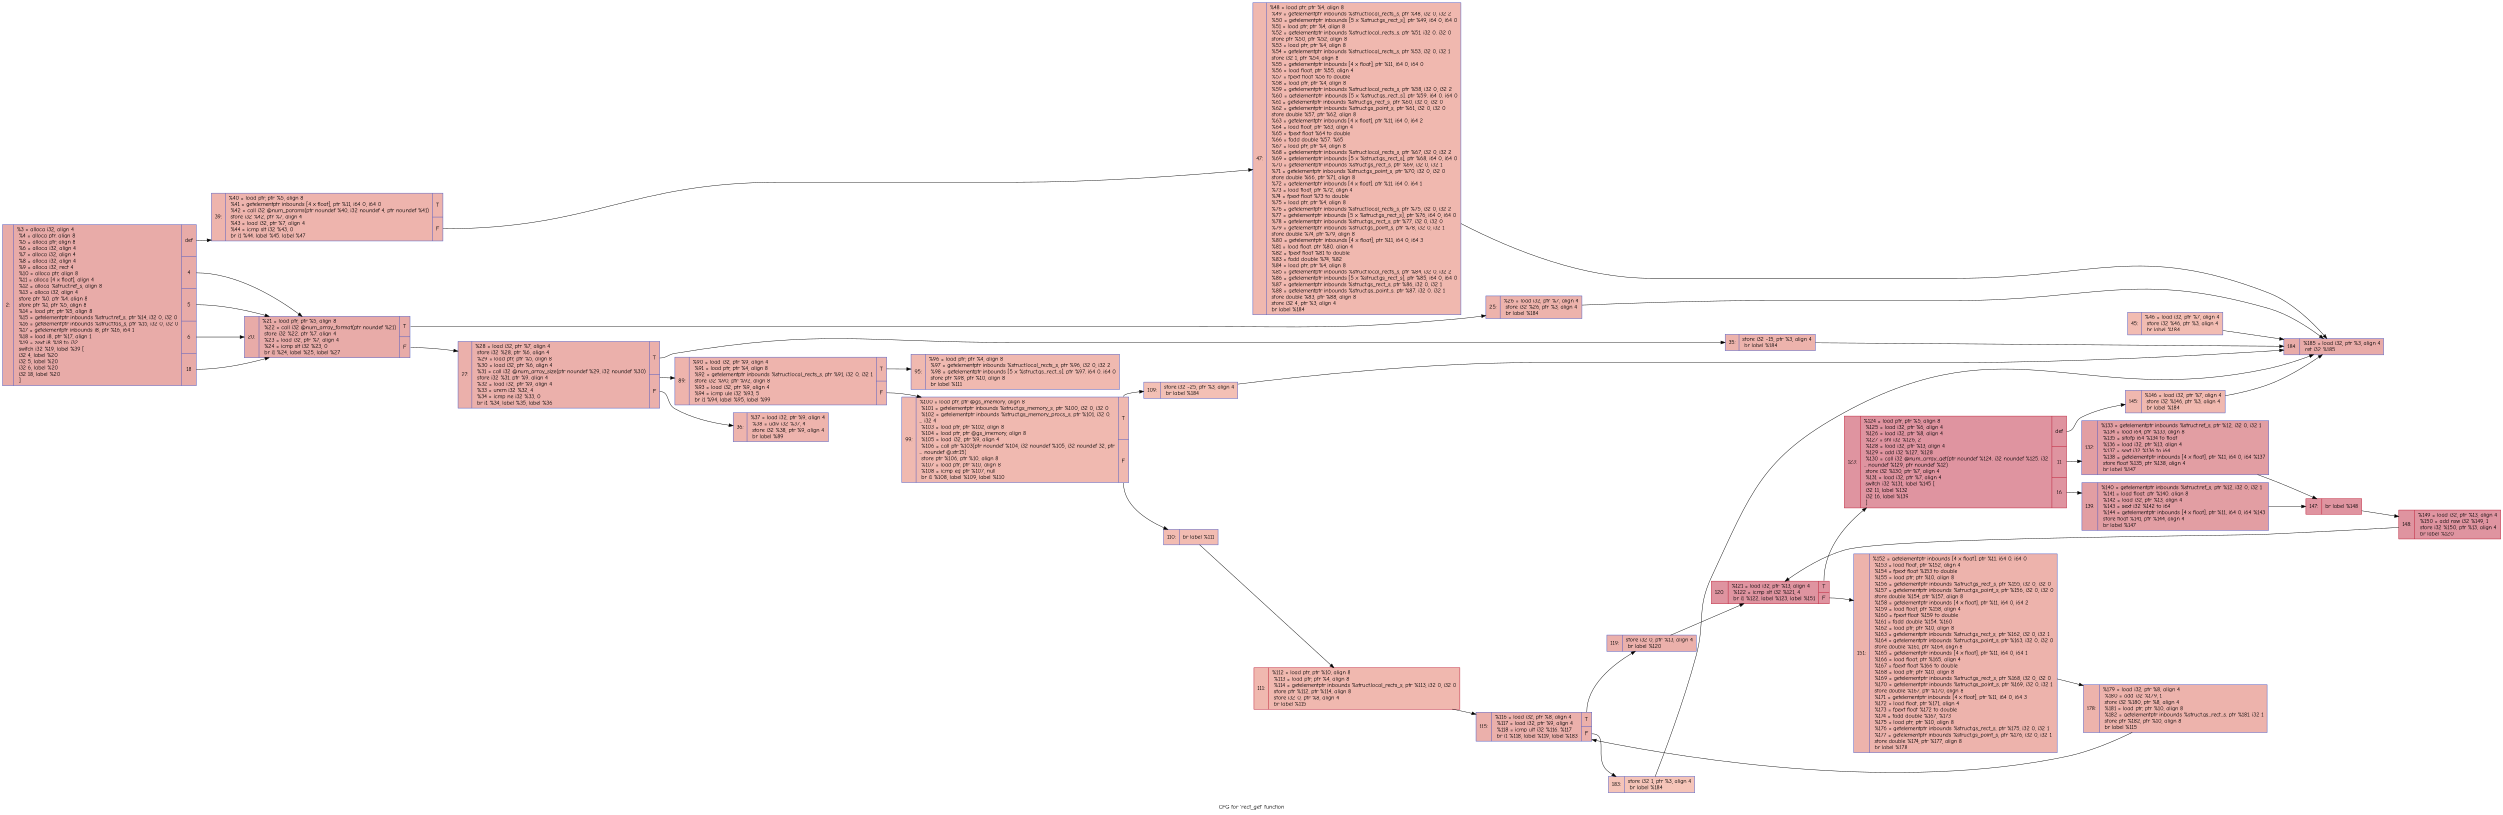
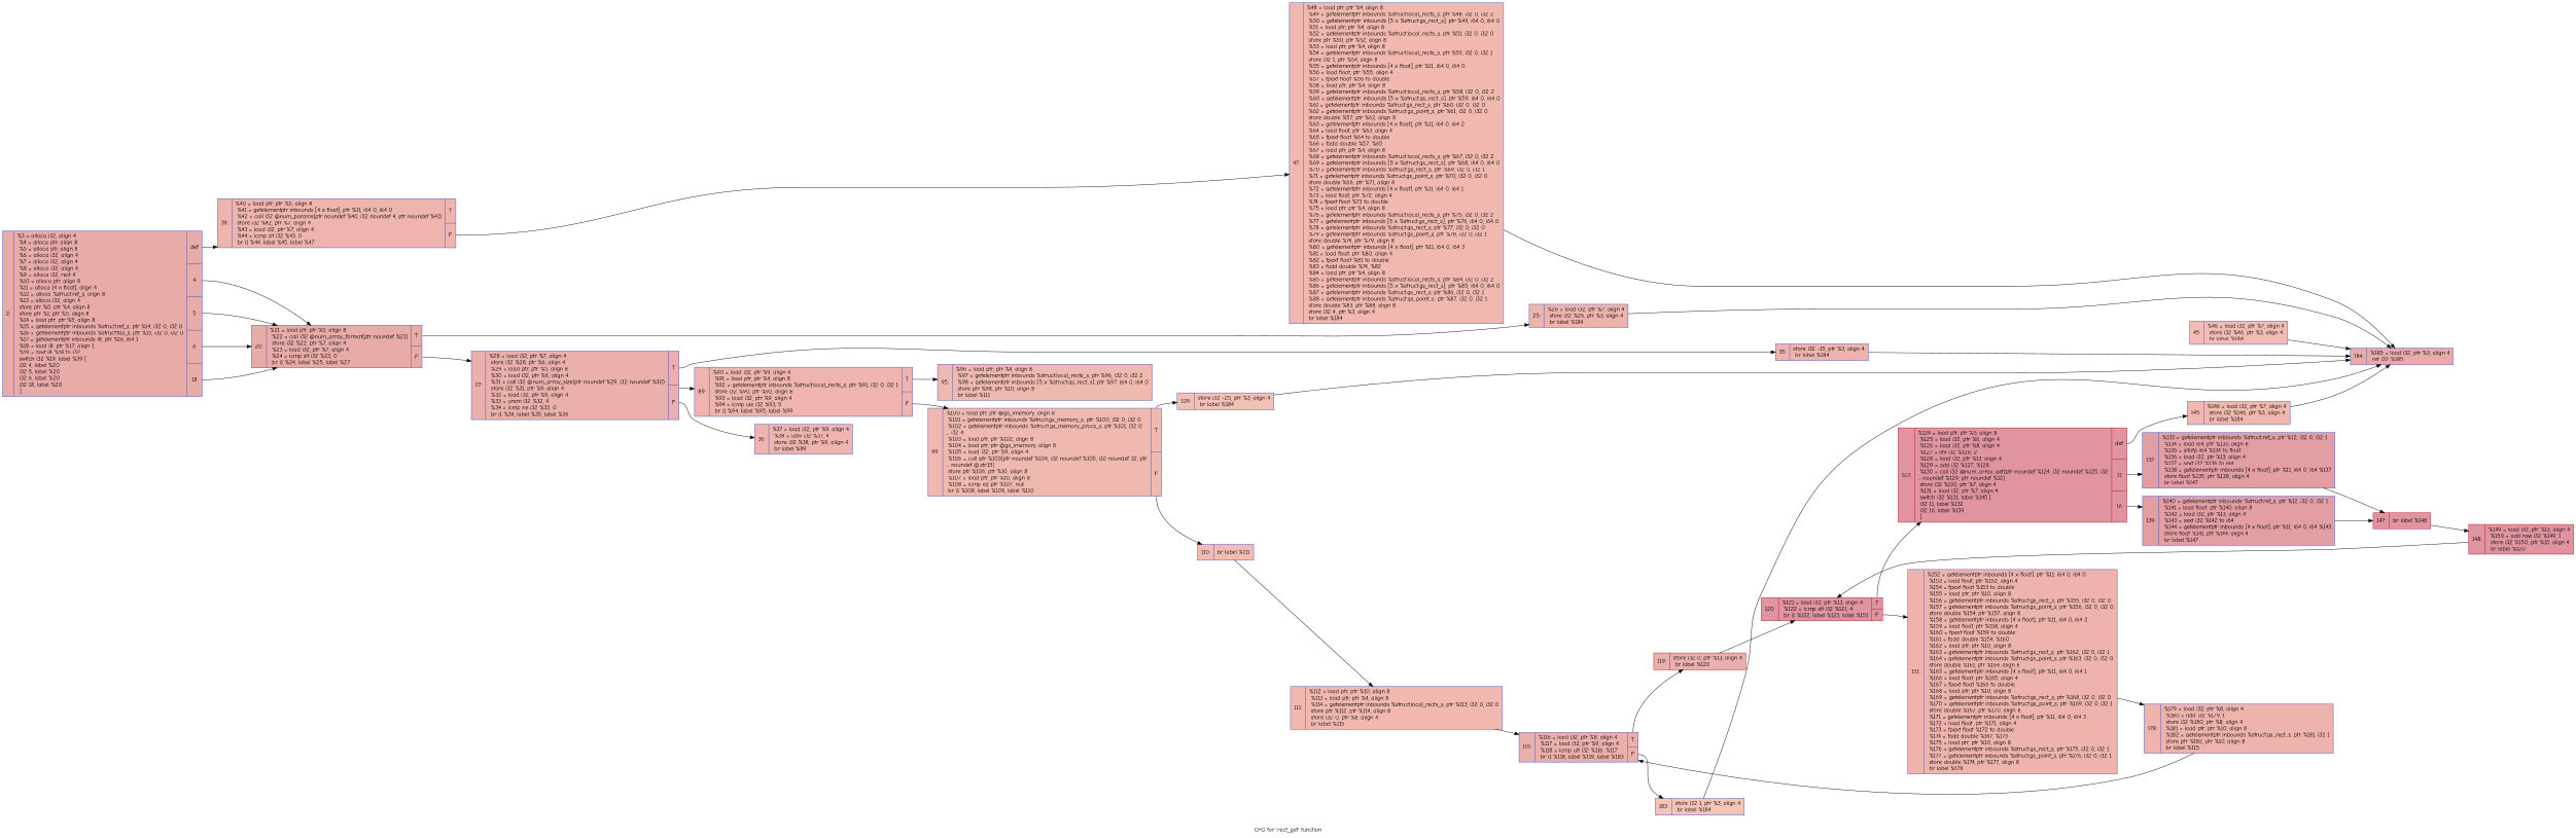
  digraph {
    fontname="Comic Neue"
    label="CFG for 'rect_get' function"
    rankdir=LR
    node [color="#3d50c3ff" fillcolor="#d6524470" fontname="Comic Neue" shape=record style=filled]
    edge [fontname="Comic Neue"]
    n1 [fillcolor="#cc403a70" label="{2:\l|  %3 = alloca i32, align 4\l  %4 = alloca ptr, align 8\l  %5 = alloca ptr, align 8\l  %6 = alloca i32, align 4\l  %7 = alloca i32, align 4\l  %8 = alloca i32, align 4\l  %9 = alloca i32, rect 4\l  %10 = alloca ptr, align 8\l  %11 = alloca [4 x float], align 4\l  %12 = alloca %struct.ref_s, align 8\l  %13 = alloca i32, align 4\l  store ptr %0, ptr %4, align 8\l  store ptr %1, ptr %5, align 8\l  %14 = load ptr, ptr %5, align 8\l  %15 = getelementptr inbounds %struct.ref_s, ptr %14, i32 0, i32 0\l  %16 = getelementptr inbounds %struct.tas_s, ptr %15, i32 0, i32 0\l  %17 = getelementptr inbounds i8, ptr %16, i64 1\l  %18 = load i8, ptr %17, align 1\l  %19 = zext i8 %18 to i32\l  switch i32 %19, label %39 [\l    i32 4, label %20\l    i32 5, label %20\l    i32 6, label %20\l    i32 18, label %20\l  ]\l|{<s0>def|<s1>4|<s2>5|<s3>6|<s4>18}}"]
    n2 [fillcolor="#d8564670" label="{39:\l|  %40 = load ptr, ptr %5, align 8\l  %41 = getelementptr inbounds [4 x float], ptr %11, i64 0, i64 0\l  %42 = call i32 @num_params(ptr noundef %40, i32 noundef 4, ptr noundef %41)\l  store i32 %42, ptr %7, align 4\l  %43 = load i32, ptr %7, align 4\l  %44 = icmp slt i32 %43, 0\l  br i1 %44, label %45, label %47\l|{<s0>T|<s1>F}}"]
    n3 [fillcolor="#cc403a70" label="{20:\l|  %21 = load ptr, ptr %5, align 8\l  %22 = call i32 @num_array_format(ptr noundef %21)\l  store i32 %22, ptr %7, align 4\l  %23 = load i32, ptr %7, align 4\l  %24 = icmp slt i32 %23, 0\l  br i1 %24, label %25, label %27\l|{<s0>T|<s1>F}}"]
    n4 [fillcolor="#dc5d4a70" label="{47:\l|  %48 = load ptr, ptr %4, align 8\l  %49 = getelementptr inbounds %struct.local_rects_s, ptr %48, i32 0, i32 2\l  %50 = getelementptr inbounds [5 x %struct.gs_rect_s], ptr %49, i64 0, i64 0\l  %51 = load ptr, ptr %4, align 8\l  %52 = getelementptr inbounds %struct.local_rects_s, ptr %51, i32 0, i32 0\l  store ptr %50, ptr %52, align 8\l  %53 = load ptr, ptr %4, align 8\l  %54 = getelementptr inbounds %struct.local_rects_s, ptr %53, i32 0, i32 1\l  store i32 1, ptr %54, align 8\l  %55 = getelementptr inbounds [4 x float], ptr %11, i64 0, i64 0\l  %56 = load float, ptr %55, align 4\l  %57 = fpext float %56 to double\l  %58 = load ptr, ptr %4, align 8\l  %59 = getelementptr inbounds %struct.local_rects_s, ptr %58, i32 0, i32 2\l  %60 = getelementptr inbounds [5 x %struct.gs_rect_s], ptr %59, i64 0, i64 0\l  %61 = getelementptr inbounds %struct.gs_rect_s, ptr %60, i32 0, i32 0\l  %62 = getelementptr inbounds %struct.gs_point_s, ptr %61, i32 0, i32 0\l  store double %57, ptr %62, align 8\l  %63 = getelementptr inbounds [4 x float], ptr %11, i64 0, i64 2\l  %64 = load float, ptr %63, align 4\l  %65 = fpext float %64 to double\l  %66 = fadd double %57, %65\l  %67 = load ptr, ptr %4, align 8\l  %68 = getelementptr inbounds %struct.local_rects_s, ptr %67, i32 0, i32 2\l  %69 = getelementptr inbounds [5 x %struct.gs_rect_s], ptr %68, i64 0, i64 0\l  %70 = getelementptr inbounds %struct.gs_rect_s, ptr %69, i32 0, i32 1\l  %71 = getelementptr inbounds %struct.gs_point_s, ptr %70, i32 0, i32 0\l  store double %66, ptr %71, align 8\l  %72 = getelementptr inbounds [4 x float], ptr %11, i64 0, i64 1\l  %73 = load float, ptr %72, align 4\l  %74 = fpext float %73 to double\l  %75 = load ptr, ptr %4, align 8\l  %76 = getelementptr inbounds %struct.local_rects_s, ptr %75, i32 0, i32 2\l  %77 = getelementptr inbounds [5 x %struct.gs_rect_s], ptr %76, i64 0, i64 0\l  %78 = getelementptr inbounds %struct.gs_rect_s, ptr %77, i32 0, i32 0\l  %79 = getelementptr inbounds %struct.gs_point_s, ptr %78, i32 0, i32 1\l  store double %74, ptr %79, align 8\l  %80 = getelementptr inbounds [4 x float], ptr %11, i64 0, i64 3\l  %81 = load float, ptr %80, align 4\l  %82 = fpext float %81 to double\l  %83 = fadd double %74, %82\l  %84 = load ptr, ptr %4, align 8\l  %85 = getelementptr inbounds %struct.local_rects_s, ptr %84, i32 0, i32 2\l  %86 = getelementptr inbounds [5 x %struct.gs_rect_s], ptr %85, i64 0, i64 0\l  %87 = getelementptr inbounds %struct.gs_rect_s, ptr %86, i32 0, i32 1\l  %88 = getelementptr inbounds %struct.gs_point_s, ptr %87, i32 0, i32 1\l  store double %83, ptr %88, align 8\l  store i32 4, ptr %3, align 4\l  br label %184\l}"]
    n5 [label="{25:\l|  %26 = load i32, ptr %7, align 4\l  store i32 %26, ptr %3, align 4\l  br label %184\l}"]
    n6 [fillcolor="#d24b4070" label="{27:\l|  %28 = load i32, ptr %7, align 4\l  store i32 %28, ptr %6, align 4\l  %29 = load ptr, ptr %5, align 8\l  %30 = load i32, ptr %6, align 4\l  %31 = call i32 @num_array_size(ptr noundef %29, i32 noundef %30)\l  store i32 %31, ptr %9, align 4\l  %32 = load i32, ptr %9, align 4\l  %33 = urem i32 %32, 4\l  %34 = icmp ne i32 %33, 0\l  br i1 %34, label %35, label %36\l|{<s0>T|<s1>F}}"]
    n7 [fillcolor="#e1675170" label="{45:\l|  %46 = load i32, ptr %7, align 4\l  store i32 %46, ptr %3, align 4\l  br label %184\l}"]
    n8 [fillcolor="#cc403a70" label="{184:\l|  %185 = load i32, ptr %3, align 4\l  ret i32 %185\l}"]
    n9 [label="{35:\l|  store i32 -15, ptr %3, align 4\l  br label %184\l}"]
    n10 [fillcolor="#d8564670" label="{36:\l|  %37 = load i32, ptr %9, align 4\l  %38 = udiv i32 %37, 4\l  store i32 %38, ptr %9, align 4\l  br label %89\l}"]
    n11 [fillcolor="#d8564670" label="{89:\l|  %90 = load i32, ptr %9, align 4\l  %91 = load ptr, ptr %4, align 8\l  %92 = getelementptr inbounds %struct.local_rects_s, ptr %91, i32 0, i32 1\l  store i32 %90, ptr %92, align 8\l  %93 = load i32, ptr %9, align 4\l  %94 = icmp ule i32 %93, 5\l  br i1 %94, label %95, label %99\l|{<s0>T|<s1>F}}"]
    n12 [fillcolor="#de614d70" label="{95:\l|  %96 = load ptr, ptr %4, align 8\l  %97 = getelementptr inbounds %struct.local_rects_s, ptr %96, i32 0, i32 2\l  %98 = getelementptr inbounds [5 x %struct.gs_rect_s], ptr %97, i64 0, i64 0\l  store ptr %98, ptr %10, align 8\l  br label %111\l}"]
    n13 [fillcolor="#de614d70" label="{99:\l|  %100 = load ptr, ptr @gs_imemory, align 8\l  %101 = getelementptr inbounds %struct.gs_memory_s, ptr %100, i32 0, i32 0\l  %102 = getelementptr inbounds %struct.gs_memory_procs_s, ptr %101, i32 0,\l... i32 4\l  %103 = load ptr, ptr %102, align 8\l  %104 = load ptr, ptr @gs_imemory, align 8\l  %105 = load i32, ptr %9, align 4\l  %106 = call ptr %103(ptr noundef %104, i32 noundef %105, i32 noundef 32, ptr\l... noundef @.str.15)\l  store ptr %106, ptr %10, align 8\l  %107 = load ptr, ptr %10, align 8\l  %108 = icmp eq ptr %107, null\l  br i1 %108, label %109, label %110\l|{<s0>T|<s1>F}}"]
    n14 [fillcolor="#e5705870" label="{109:\l|  store i32 -25, ptr %3, align 4\l  br label %184\l}"]
    n15 [fillcolor="#e1675170" label="{110:\l|  br label %111\l}"]
-   n16 [color="#b70d28ff" fillcolor="#dc5d4a70" label="{111:\l|  %112 = load ptr, ptr %10, align 8\l  %113 = load ptr, ptr %4, align 8\l  %114 = getelementptr inbounds %struct.local_rects_s, ptr %113, i32 0, i32 0\l  store ptr %112, ptr %114, align 8\l  store i32 0, ptr %8, align 4\l  br label %115\l}"]
+   n16 [fillcolor="#dc5d4a70" label="{111:\l|  %112 = load ptr, ptr %10, align 8\l  %113 = load ptr, ptr %4, align 8\l  %114 = getelementptr inbounds %struct.local_rects_s, ptr %113, i32 0, i32 0\l  store ptr %112, ptr %114, align 8\l  store i32 0, ptr %8, align 4\l  br label %115\l}"]
    n17 [fillcolor="#d24b4070" label="{115:\l|  %116 = load i32, ptr %8, align 4\l  %117 = load i32, ptr %9, align 4\l  %118 = icmp ult i32 %116, %117\l  br i1 %118, label %119, label %183\l|{<s0>T|<s1>F}}"]
-   n18 [fillcolor="#d24b4070" label="{119:\l|  store i32 0, ptr %13, align 4\l  br label %120\l}"]
+   n18 [color="#b70d28ff" fillcolor="#d24b4070" label="{119:\l|  store i32 0, ptr %13, align 4\l  br label %120\l}"]
    n19 [fillcolor="#e97a5f70" label="{183:\l|  store i32 1, ptr %3, align 4\l  br label %184\l}"]
    n20 [color="#b70d28ff" fillcolor="#b70d2870" label="{120:\l|  %121 = load i32, ptr %13, align 4\l  %122 = icmp slt i32 %121, 4\l  br i1 %122, label %123, label %151\l|{<s0>T|<s1>F}}"]
    n21 [color="#b70d28ff" fillcolor="#b70d2870" label="{123:\l|  %124 = load ptr, ptr %5, align 8\l  %125 = load i32, ptr %6, align 4\l  %126 = load i32, ptr %8, align 4\l  %127 = shl i32 %126, 2\l  %128 = load i32, ptr %13, align 4\l  %129 = add i32 %127, %128\l  %130 = call i32 @num_array_get(ptr noundef %124, i32 noundef %125, i32\l... noundef %129, ptr noundef %12)\l  store i32 %130, ptr %7, align 4\l  %131 = load i32, ptr %7, align 4\l  switch i32 %131, label %145 [\l    i32 11, label %132\l    i32 16, label %139\l  ]\l|{<s0>def|<s1>11|<s2>16}}"]
    n22 [label="{151:\l|  %152 = getelementptr inbounds [4 x float], ptr %11, i64 0, i64 0\l  %153 = load float, ptr %152, align 4\l  %154 = fpext float %153 to double\l  %155 = load ptr, ptr %10, align 8\l  %156 = getelementptr inbounds %struct.gs_rect_s, ptr %155, i32 0, i32 0\l  %157 = getelementptr inbounds %struct.gs_point_s, ptr %156, i32 0, i32 0\l  store double %154, ptr %157, align 8\l  %158 = getelementptr inbounds [4 x float], ptr %11, i64 0, i64 2\l  %159 = load float, ptr %158, align 4\l  %160 = fpext float %159 to double\l  %161 = fadd double %154, %160\l  %162 = load ptr, ptr %10, align 8\l  %163 = getelementptr inbounds %struct.gs_rect_s, ptr %162, i32 0, i32 1\l  %164 = getelementptr inbounds %struct.gs_point_s, ptr %163, i32 0, i32 0\l  store double %161, ptr %164, align 8\l  %165 = getelementptr inbounds [4 x float], ptr %11, i64 0, i64 1\l  %166 = load float, ptr %165, align 4\l  %167 = fpext float %166 to double\l  %168 = load ptr, ptr %10, align 8\l  %169 = getelementptr inbounds %struct.gs_rect_s, ptr %168, i32 0, i32 0\l  %170 = getelementptr inbounds %struct.gs_point_s, ptr %169, i32 0, i32 1\l  store double %167, ptr %170, align 8\l  %171 = getelementptr inbounds [4 x float], ptr %11, i64 0, i64 3\l  %172 = load float, ptr %171, align 4\l  %173 = fpext float %172 to double\l  %174 = fadd double %167, %173\l  %175 = load ptr, ptr %10, align 8\l  %176 = getelementptr inbounds %struct.gs_rect_s, ptr %175, i32 0, i32 1\l  %177 = getelementptr inbounds %struct.gs_point_s, ptr %176, i32 0, i32 1\l  store double %174, ptr %177, align 8\l  br label %178\l}"]
    n23 [fillcolor="#dc5d4a70" label="{145:\l|  %146 = load i32, ptr %7, align 4\l  store i32 %146, ptr %3, align 4\l  br label %184\l}"]
    n24 [fillcolor="#be242e70" label="{132:\l|  %133 = getelementptr inbounds %struct.ref_s, ptr %12, i32 0, i32 1\l  %134 = load i64, ptr %133, align 8\l  %135 = sitofp i64 %134 to float\l  %136 = load i32, ptr %13, align 4\l  %137 = sext i32 %136 to i64\l  %138 = getelementptr inbounds [4 x float], ptr %11, i64 0, i64 %137\l  store float %135, ptr %138, align 4\l  br label %147\l}"]
    n25 [fillcolor="#be242e70" label="{139:\l|  %140 = getelementptr inbounds %struct.ref_s, ptr %12, i32 0, i32 1\l  %141 = load float, ptr %140, align 8\l  %142 = load i32, ptr %13, align 4\l  %143 = sext i32 %142 to i64\l  %144 = getelementptr inbounds [4 x float], ptr %11, i64 0, i64 %143\l  store float %141, ptr %144, align 4\l  br label %147\l}"]
    n26 [label="{178:\l|  %179 = load i32, ptr %8, align 4\l  %180 = add i32 %179, 1\l  store i32 %180, ptr %8, align 4\l  %181 = load ptr, ptr %10, align 8\l  %182 = getelementptr inbounds %struct.gs_rect_s, ptr %181, i32 1\l  store ptr %182, ptr %10, align 8\l  br label %115\l}"]
    n27 [color="#b70d28ff" fillcolor="#b70d2870" label="{147:\l|  br label %148\l}"]
    n28 [color="#b70d28ff" fillcolor="#b70d2870" label="{148:\l|  %149 = load i32, ptr %13, align 4\l  %150 = add nsw i32 %149, 1\l  store i32 %150, ptr %13, align 4\l  br label %120\l}"]
    n1 -> n2 [tailport=s0]
    n1 -> n3 [tailport=s1]
    n1 -> n3 [tailport=s2]
    n1 -> n3 [tailport=s3]
    n1 -> n3 [tailport=s4]
    n2 -> n4 [tailport=s1]
    n3 -> n5 [tailport=s0]
    n3 -> n6 [tailport=s1]
    n4 -> n8
    n5 -> n8
    n6 -> n9 [tailport=s0]
    n6 -> n10 [tailport=s1]
    n6 -> n11
    n7 -> n8
    n9 -> n8
    n11 -> n12 [tailport=s0]
    n11 -> n13 [tailport=s1]
    n13 -> n14 [tailport=s0]
    n13 -> n15 [tailport=s1]
    n14 -> n8
    n15 -> n16
    n16 -> n17
    n17 -> n18 [tailport=s0]
    n17 -> n19 [tailport=s1]
    n18 -> n20
    n19 -> n8
    n20 -> n21 [tailport=s0]
    n20 -> n22 [tailport=s1]
    n21 -> n23 [tailport=s0]
    n21 -> n24 [tailport=s1]
    n21 -> n25 [tailport=s2]
    n22 -> n26
    n23 -> n8
    n24 -> n27
    n25 -> n27
    n26 -> n17
    n27 -> n28
    n28 -> n20
  }
